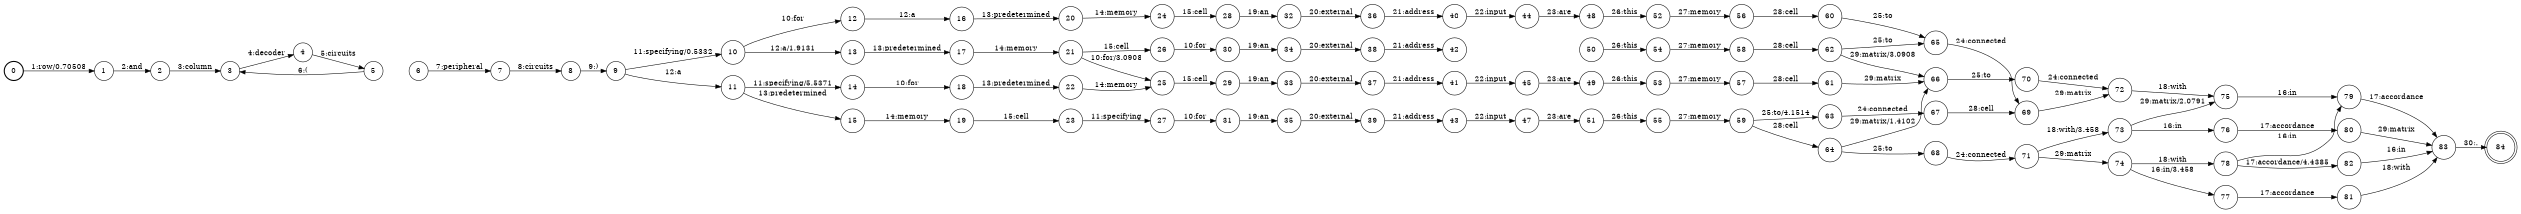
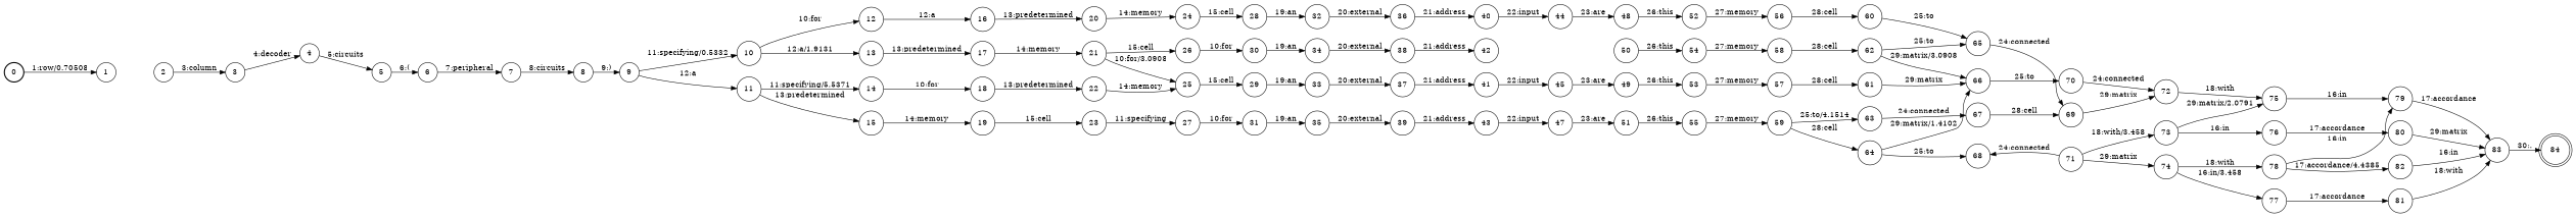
  digraph {
    nodesep=0.25
    rankdir=LR
    ranksep=0.4
    node [fontsize=14 shape=circle style=solid]
    edge [fontsize=14]
    n1 [label=0 style=bold]
    n2 [label=1]
    n3 [label=2]
    n4 [label=3]
    n5 [label=4]
    n6 [label=5]
    n7 [label=6]
    n8 [label=7]
    n9 [label=8]
    n10 [label=9]
    n11 [label=10]
    n12 [label=11]
    n13 [label=12]
    n14 [label=13]
    n15 [label=14]
    n16 [label=15]
    n17 [label=16]
    n18 [label=17]
    n19 [label=18]
    n20 [label=19]
    n21 [label=20]
    n22 [label=21]
    n23 [label=22]
    n24 [label=23]
    n25 [label=24]
    n26 [label=25]
    n27 [label=26]
    n28 [label=27]
    n29 [label=28]
    n30 [label=29]
    n31 [label=30]
    n32 [label=31]
    n33 [label=32]
    n34 [label=33]
    n35 [label=34]
    n36 [label=35]
    n37 [label=36]
    n38 [label=37]
    n39 [label=38]
    n40 [label=39]
    n41 [label=40]
    n42 [label=41]
    n43 [label=42]
    n44 [label=43]
    n45 [label=44]
    n46 [label=45]
    n47 [label=47]
    n48 [label=48]
    n49 [label=49]
    n50 [label=51]
    n51 [label=52]
    n52 [label=53]
    n53 [label=50]
    n54 [label=54]
    n55 [label=55]
    n56 [label=56]
    n57 [label=57]
    n58 [label=58]
    n59 [label=59]
    n60 [label=60]
    n61 [label=61]
    n62 [label=62]
    n63 [label=64]
    n64 [label=63]
    n65 [label=65]
    n66 [label=66]
    n67 [label=68]
    n68 [label=67]
    n69 [label=69]
    n70 [label=70]
    n71 [label=71]
    n72 [label=72]
    n73 [label=73]
    n74 [label=74]
    n75 [label=75]
    n76 [label=76]
    n77 [label=77]
    n78 [label=78]
    n79 [label=79]
    n80 [label=80]
    n81 [label=81]
    n82 [label=82]
    n83 [label=83]
    n84 [label=84 shape=doublecircle]
    n1 -> n2 [label="1:row/0.70508"]
-   n2 -> n3 [label="2:and"]
    n3 -> n4 [label="3:column"]
    n4 -> n5 [label="4:decoder"]
    n5 -> n6 [label="5:circuits"]
-   n6 -> n4 [label="6:("]
+   n6 -> n7 [label="6:("]
    n7 -> n8 [label="7:peripheral"]
    n8 -> n9 [label="8:circuits"]
    n9 -> n10 [label="9:)"]
    n10 -> n11 [label="11:specifying/0.5332"]
    n10 -> n12 [label="12:a"]
    n11 -> n13 [label="10:for"]
    n11 -> n14 [label="12:a/1.9131"]
    n12 -> n15 [label="11:specifying/5.5371"]
    n12 -> n16 [label="13:predetermined"]
    n13 -> n17 [label="12:a"]
    n14 -> n18 [label="13:predetermined"]
    n15 -> n19 [label="10:for"]
    n16 -> n20 [label="14:memory"]
    n17 -> n21 [label="13:predetermined"]
    n18 -> n22 [label="14:memory"]
    n19 -> n23 [label="13:predetermined"]
    n20 -> n24 [label="15:cell"]
    n21 -> n25 [label="14:memory"]
    n22 -> n26 [label="10:for/3.0908"]
    n22 -> n27 [label="15:cell"]
    n23 -> n26 [label="14:memory"]
    n24 -> n28 [label="11:specifying"]
    n25 -> n29 [label="15:cell"]
    n26 -> n30 [label="15:cell"]
    n27 -> n31 [label="10:for"]
    n28 -> n32 [label="10:for"]
    n29 -> n33 [label="19:an"]
    n30 -> n34 [label="19:an"]
    n31 -> n35 [label="19:an"]
    n32 -> n36 [label="19:an"]
    n33 -> n37 [label="20:external"]
    n34 -> n38 [label="20:external"]
    n35 -> n39 [label="20:external"]
    n36 -> n40 [label="20:external"]
    n37 -> n41 [label="21:address"]
    n38 -> n42 [label="21:address"]
    n39 -> n43 [label="21:address"]
    n40 -> n44 [label="21:address"]
    n41 -> n45 [label="22:input"]
    n42 -> n46 [label="22:input"]
    n44 -> n47 [label="22:input"]
    n45 -> n48 [label="23:are"]
    n46 -> n49 [label="23:are"]
    n47 -> n50 [label="23:are"]
    n48 -> n51 [label="26:this"]
    n49 -> n52 [label="26:this"]
    n50 -> n55 [label="26:this"]
    n51 -> n56 [label="27:memory"]
    n52 -> n57 [label="27:memory"]
    n53 -> n54 [label="26:this"]
    n54 -> n58 [label="27:memory"]
    n55 -> n59 [label="27:memory"]
    n56 -> n60 [label="28:cell"]
    n57 -> n61 [label="28:cell"]
    n58 -> n62 [label="28:cell"]
    n59 -> n63 [label="28:cell"]
    n59 -> n64 [label="25:to/4.1514"]
    n60 -> n65 [label="25:to"]
    n61 -> n66 [label="29:matrix"]
    n62 -> n65 [label="25:to"]
    n62 -> n66 [label="29:matrix/3.0908"]
    n63 -> n66 [label="29:matrix/1.4102"]
    n63 -> n67 [label="25:to"]
    n64 -> n68 [label="24:connected"]
    n65 -> n69 [label="24:connected"]
    n66 -> n70 [label="25:to"]
-   n67 -> n71 [label="24:connected"]
+   n71 -> n67 [label="24:connected"]
    n68 -> n69 [label="28:cell"]
    n69 -> n72 [label="29:matrix"]
    n70 -> n72 [label="24:connected"]
    n71 -> n73 [label="18:with/3.458"]
    n71 -> n74 [label="29:matrix"]
    n72 -> n75 [label="18:with"]
    n73 -> n75 [label="29:matrix/2.0791"]
    n73 -> n76 [label="16:in"]
    n74 -> n77 [label="16:in/3.458"]
    n74 -> n78 [label="18:with"]
    n75 -> n79 [label="16:in"]
    n76 -> n80 [label="17:accordance"]
    n77 -> n81 [label="17:accordance"]
    n78 -> n79 [label="16:in"]
    n78 -> n82 [label="17:accordance/4.4385"]
    n79 -> n83 [label="17:accordance"]
    n80 -> n83 [label="29:matrix"]
    n81 -> n83 [label="18:with"]
    n82 -> n83 [label="16:in"]
    n83 -> n84 [label="30:."]
  }
